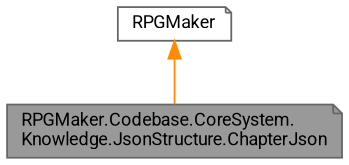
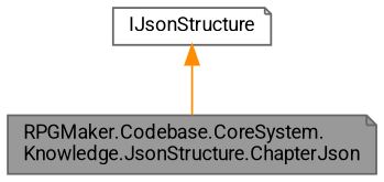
  digraph {
    fontname=Roboto
    node [color=gray40 fontname=Roboto fontsize=10 shape=note style=filled]
    n1 [fillcolor=grey60 fontcolor=black height=0.2 label="RPGMaker.Codebase.CoreSystem.\lKnowledge.JsonStructure.ChapterJson" width=0.4]
-   n2 [fillcolor=white height=0.2 label=RPGMaker width=0.4]
+   n2 [fillcolor=white height=0.2 label=IJsonStructure width=0.4]
    n2 -> n1 [color=darkorange dir=back fontname=Roboto fontsize=10 labelfontname=Helvetica labelfontsize=10 style=solid]
  }
